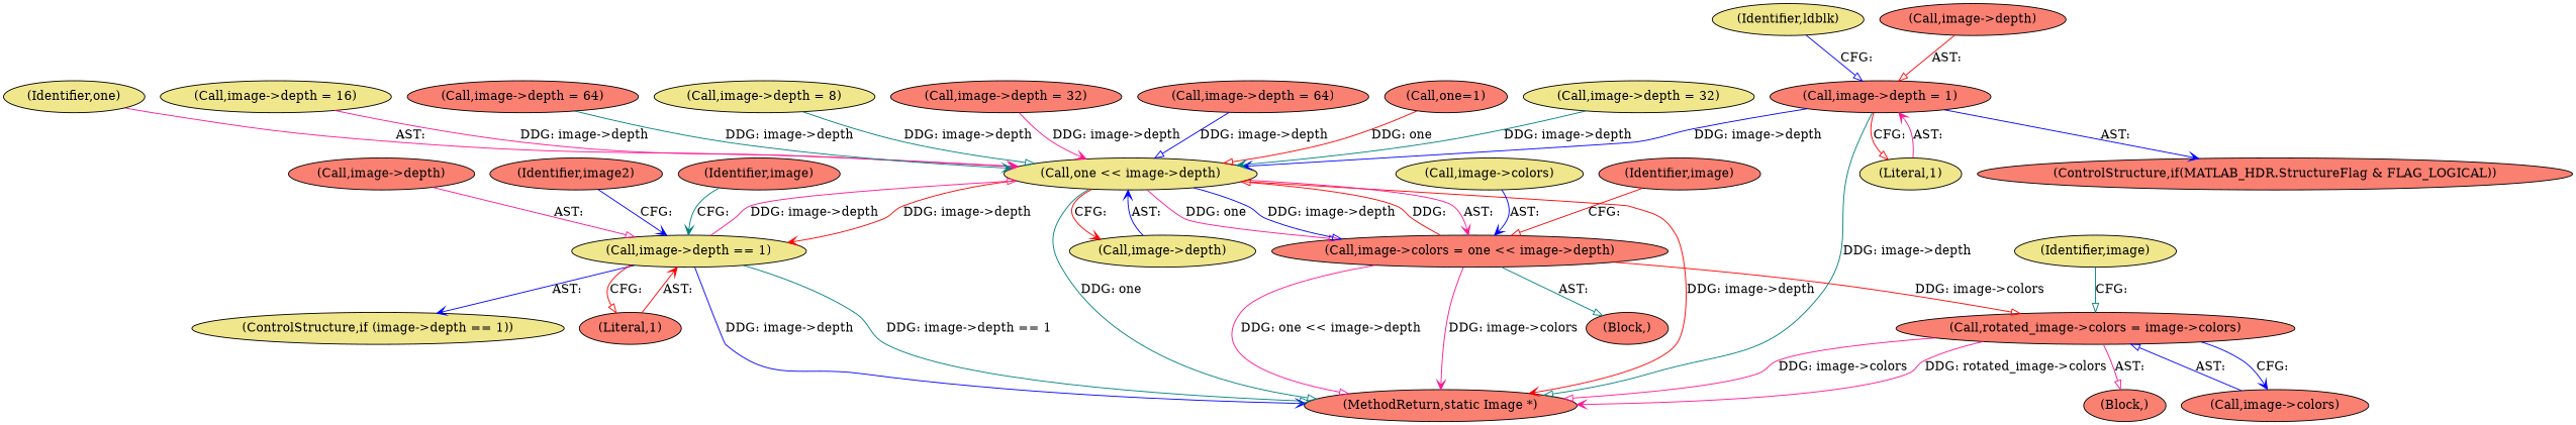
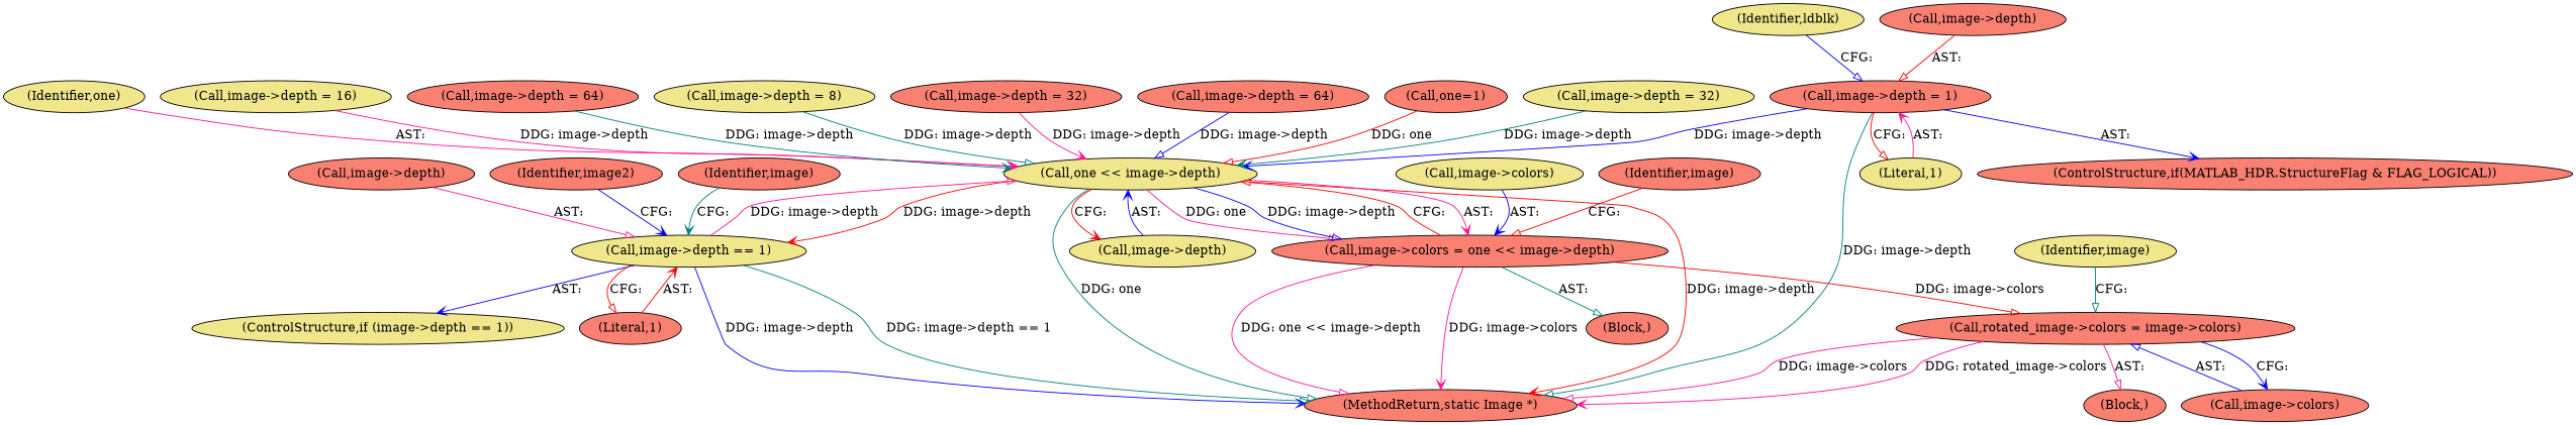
  digraph {
    node [fillcolor=salmon style=filled]
    edge [arrowhead=onormal color=deeppink]
    n1 [label="(Call,image->depth = 1)"]
    n2 [fillcolor=khaki label="(Call,one << image->depth)"]
    n3 [label="(ControlStructure,if(MATLAB_HDR.StructureFlag & FLAG_LOGICAL))"]
    n4 [fillcolor=khaki label="(Literal,1)"]
    n5 [label="(MethodReturn,static Image *)"]
    n6 [label="(Call,image->colors = one << image->depth)"]
    n7 [fillcolor=khaki label="(Call,image->depth == 1)"]
    n8 [fillcolor=khaki label="(Call,image->depth)"]
    n9 [label="(Call,rotated_image->colors = image->colors)"]
    n10 [label="(Block,)"]
    n11 [fillcolor=khaki label="(ControlStructure,if (image->depth == 1))"]
    n12 [label="(Literal,1)"]
    n13 [label="(Call,image->colors)"]
    n14 [label="(Block,)"]
    n15 [label="(Call,image->depth = 32)"]
    n16 [label="(Call,image->depth = 64)"]
    n17 [label="(Call,one=1)"]
    n18 [fillcolor=khaki label="(Call,image->depth = 32)"]
    n19 [label="(Identifier,image)"]
    n20 [fillcolor=khaki label="(Identifier,one)"]
    n21 [fillcolor=khaki label="(Call,image->depth = 16)"]
    n22 [fillcolor=khaki label="(Identifier,image)"]
    n23 [label="(Call,image->depth)"]
    n24 [fillcolor=khaki label="(Call,image->colors)"]
    n25 [label="(Identifier,image2)"]
    n26 [label="(Identifier,image)"]
    n27 [fillcolor=khaki label="(Identifier,ldblk)"]
    n28 [label="(Call,image->depth)"]
    n29 [label="(Call,image->depth = 64)"]
    n30 [fillcolor=khaki label="(Call,image->depth = 8)"]
    n1 -> n2 [arrowhead=vee color=blue label="DDG: image->depth"]
    n1 -> n3 [arrowhead=vee color=blue label="AST: "]
    n1 -> n4 [color=red label="CFG: "]
    n1 -> n5 [color=teal label="DDG: image->depth"]
    n2 -> n5 [arrowhead=vee color=red label="DDG: image->depth"]
    n2 -> n5 [color=teal label="DDG: one"]
    n2 -> n6 [arrowhead=vee label="AST: "]
    n2 -> n6 [label="DDG: one"]
    n2 -> n6 [color=blue label="DDG: image->depth"]
    n2 -> n7 [arrowhead=vee color=red label="DDG: image->depth"]
    n2 -> n8 [arrowhead=vee color=red label="CFG: "]
    n4 -> n1 [arrowhead=vee label="AST: "]
-   n6 -> n2 [color=red label="DDG: "]
+   n6 -> n2 [color=red label="CFG: "]
    n6 -> n5 [label="DDG: one << image->depth"]
    n6 -> n5 [arrowhead=vee label="DDG: image->colors"]
    n6 -> n9 [color=red label="DDG: image->colors"]
    n6 -> n10 [color=teal label="AST: "]
    n7 -> n2 [label="DDG: image->depth"]
    n7 -> n5 [arrowhead=vee color=blue label="DDG: image->depth"]
    n7 -> n5 [color=teal label="DDG: image->depth == 1"]
    n7 -> n11 [arrowhead=vee color=blue label="AST: "]
    n7 -> n12 [color=red label="CFG: "]
    n8 -> n2 [arrowhead=vee color=blue label="AST: "]
    n9 -> n5 [label="DDG: image->colors"]
    n9 -> n5 [arrowhead=vee label="DDG: rotated_image->colors"]
    n9 -> n13 [arrowhead=vee color=blue label="CFG: "]
    n9 -> n14 [label="AST: "]
    n12 -> n7 [arrowhead=vee color=red label="AST: "]
    n13 -> n9 [color=blue label="AST: "]
    n15 -> n2 [arrowhead=vee label="DDG: image->depth"]
    n16 -> n2 [color=blue label="DDG: image->depth"]
    n17 -> n2 [color=red label="DDG: one"]
    n18 -> n2 [arrowhead=vee color=teal label="DDG: image->depth"]
    n19 -> n7 [arrowhead=vee color=teal label="CFG: "]
    n20 -> n2 [arrowhead=vee label="AST: "]
    n21 -> n2 [arrowhead=vee label="DDG: image->depth"]
    n22 -> n9 [color=teal label="CFG: "]
    n23 -> n7 [label="AST: "]
    n24 -> n6 [arrowhead=vee color=blue label="AST: "]
    n25 -> n7 [arrowhead=vee color=blue label="CFG: "]
    n26 -> n6 [color=red label="CFG: "]
    n27 -> n1 [color=blue label="CFG: "]
    n28 -> n1 [color=red label="AST: "]
    n29 -> n2 [arrowhead=vee color=teal label="DDG: image->depth"]
    n30 -> n2 [color=teal label="DDG: image->depth"]
  }
